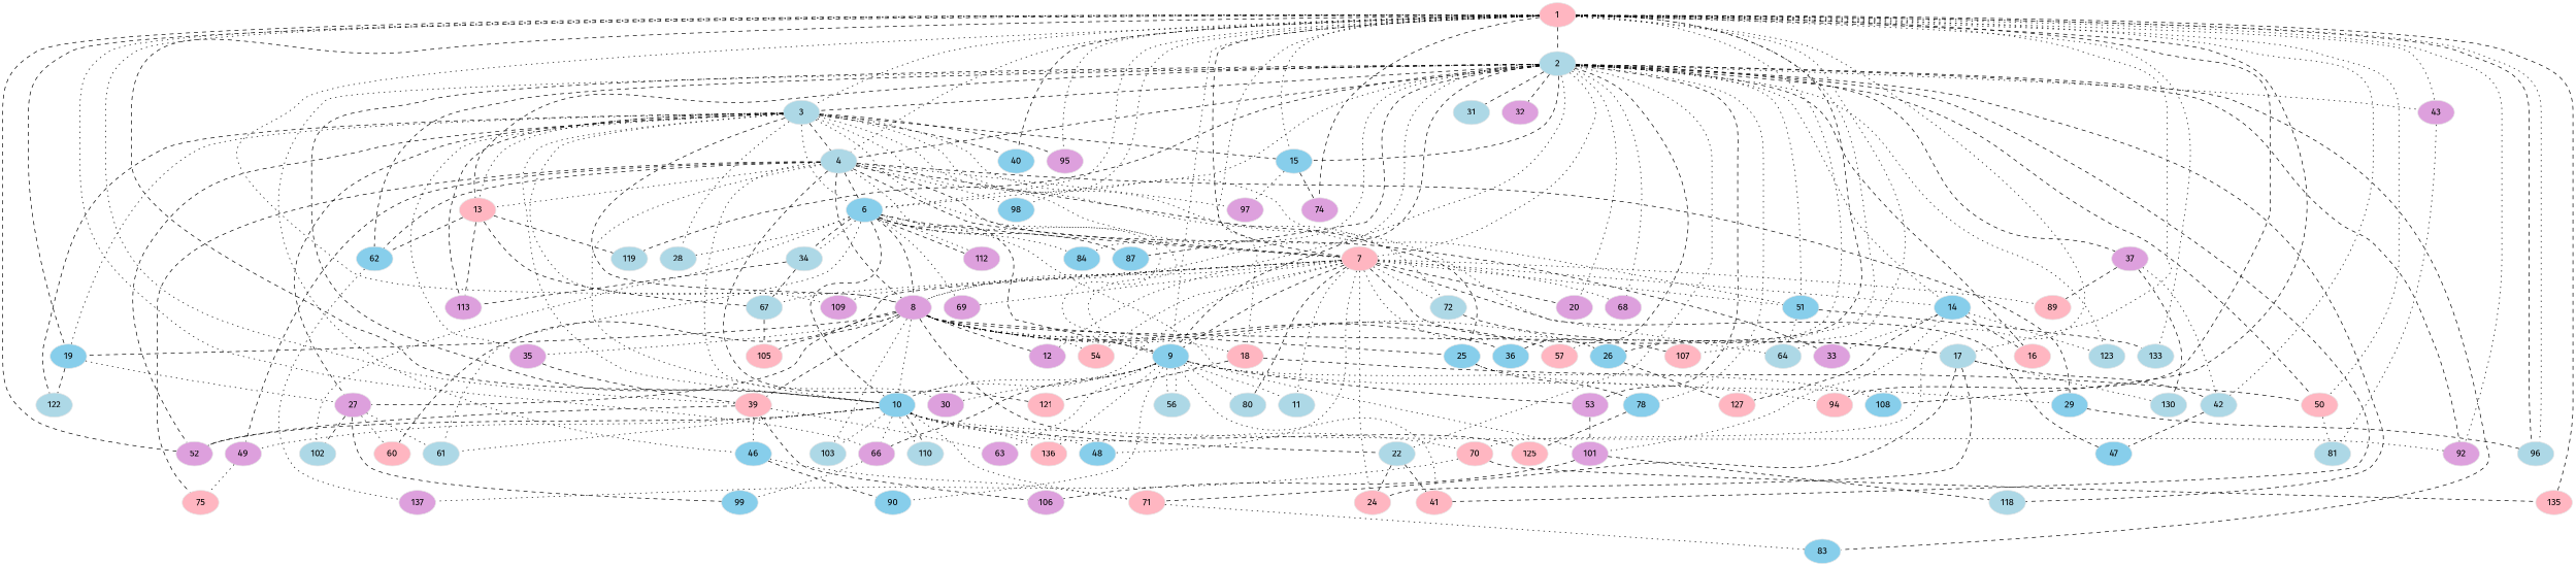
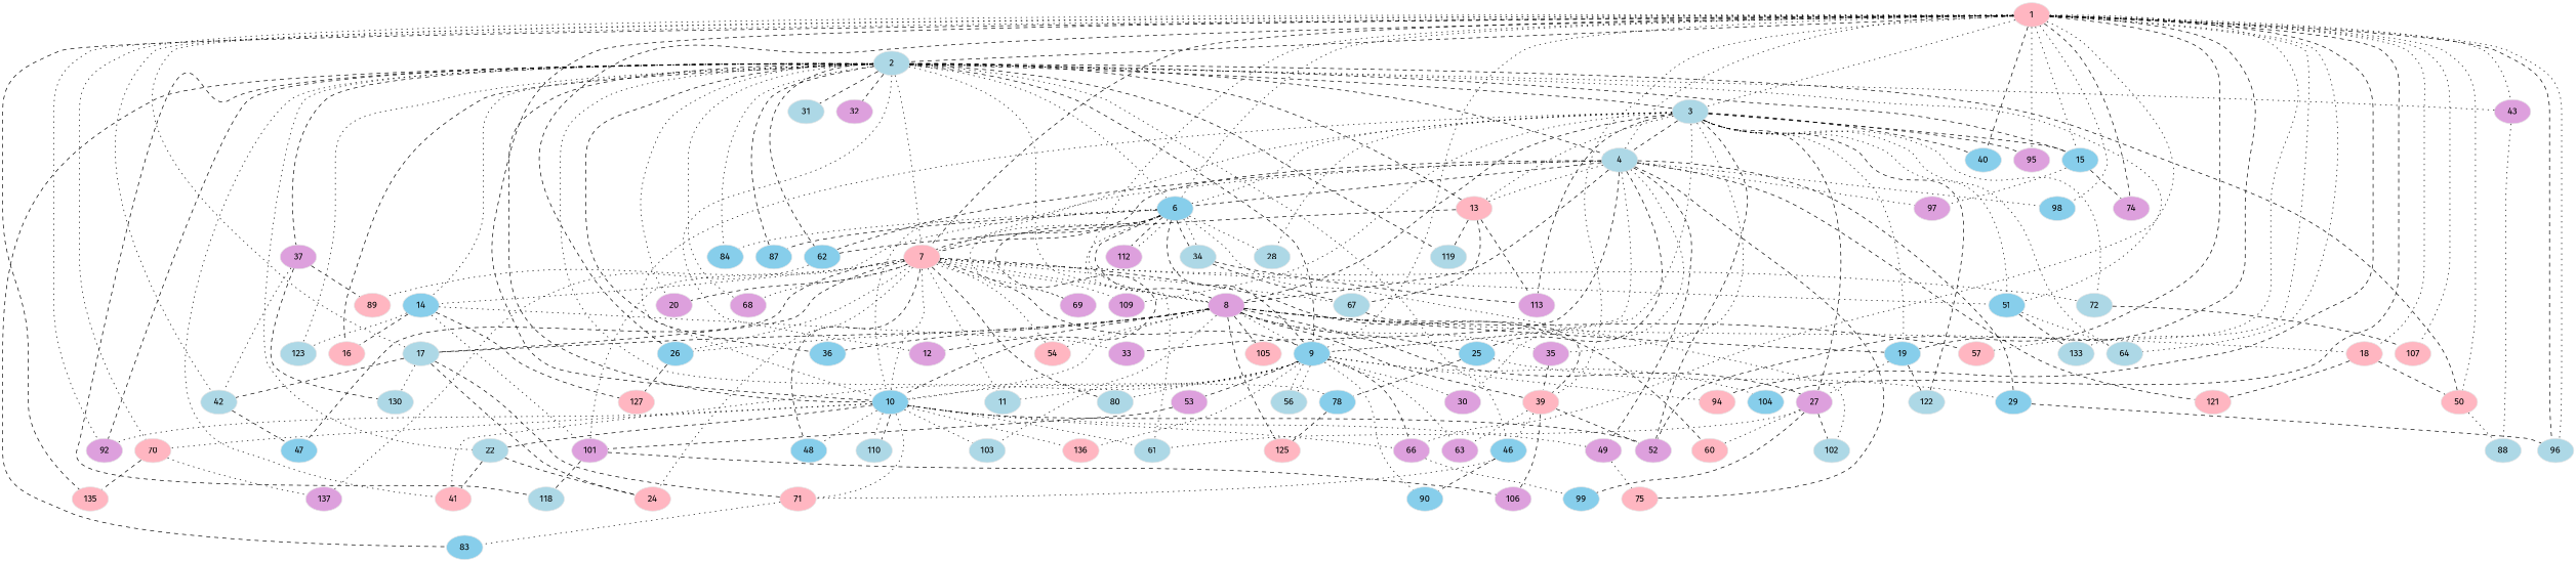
  graph {
    fontname="Fira Sans"
    node [color=gray90 fillcolor=lightblue fontname="Fira Sans" style=filled]
    edge [fontname="Fira Sans" style=dotted]
    1 [fillcolor=lightpink super="+79"]
    2 [super="+5"]
    3 [super="+58"]
    4 [super="+91"]
    6 [fillcolor=skyblue super="+77"]
    7 [fillcolor=lightpink super="+86"]
    8 [fillcolor=plum super="+38"]
    9 [fillcolor=skyblue super="+55"]
    10 [fillcolor=skyblue super="+100"]
    15 [fillcolor=skyblue super="+45"]
    17 [super="+21"]
    18 [fillcolor=lightpink]
    19 [fillcolor=skyblue super="+128"]
    26 [fillcolor=skyblue super="+76"]
    39 [fillcolor=lightpink super="+59"]
    40 [fillcolor=skyblue]
    42 [super="+115"]
    43 [fillcolor=plum]
    50 [fillcolor=lightpink super="+85"]
    52 [fillcolor=plum super="+117"]
    57 [fillcolor=lightpink]
    64 [super="+126"]
    66 [fillcolor=plum super="+111"]
    70 [fillcolor=lightpink]
    74 [fillcolor=plum]
    92 [fillcolor=plum super="+129"]
    94 [fillcolor=lightpink]
    95 [fillcolor=plum]
    96 [super="+114"]
    98 [fillcolor=skyblue]
    107 [fillcolor=lightpink]
-   108 [fillcolor=skyblue]
+   108 [fillcolor=skyblue label=104]
    133
    135 [fillcolor=lightpink]
    12 [fillcolor=plum super="+88"]
    13 [fillcolor=lightpink super="+23"]
    14 [fillcolor=skyblue]
    16 [fillcolor=lightpink]
    20 [fillcolor=plum]
    22 [super="+131"]
    31
    32 [fillcolor=plum]
    36 [fillcolor=skyblue]
    37 [fillcolor=plum]
    41 [fillcolor=lightpink super="+132"]
    46 [fillcolor=skyblue]
    51 [fillcolor=skyblue super="+82"]
    53 [fillcolor=plum]
    62 [fillcolor=skyblue super="+65"]
    68 [fillcolor=plum]
    78 [fillcolor=skyblue super="+124"]
    83 [fillcolor=skyblue]
    84 [fillcolor=skyblue]
    87 [fillcolor=skyblue]
    118
    119
    123
    27 [fillcolor=plum super="+44"]
    28
    35 [fillcolor=plum]
    72
    109 [fillcolor=plum]
    113 [fillcolor=plum super="+134"]
    122
    25 [fillcolor=skyblue]
    29 [fillcolor=skyblue]
    30 [fillcolor=plum]
    33 [fillcolor=plum]
    49 [fillcolor=plum]
    75 [fillcolor=lightpink]
    97 [fillcolor=plum]
    121 [fillcolor=lightpink]
    34
    61 [super="+93"]
    69 [fillcolor=plum]
    101 [fillcolor=plum super="+116"]
    102
    112 [fillcolor=plum]
    11
    24 [fillcolor=lightpink super="+120"]
    47 [fillcolor=skyblue]
    48 [fillcolor=skyblue]
    54 [fillcolor=lightpink]
    60 [fillcolor=lightpink]
    67 [super="+73"]
    80
    89 [fillcolor=lightpink]
    103
    105 [fillcolor=lightpink]
    125 [fillcolor=lightpink]
    56 [super="+104"]
    63 [fillcolor=plum]
    90 [fillcolor=skyblue]
    136 [fillcolor=lightpink]
    71 [fillcolor=lightpink]
    110
    130
    127 [fillcolor=lightpink]
    106 [fillcolor=plum]
-   81
+   81 [label=88]
    99 [fillcolor=skyblue]
    137 [fillcolor=plum]
    1 -- 2 [style=dashed weight=2]
    1 -- 3
    1 -- 4
    1 -- 6
    1 -- 7 [style=dashed]
    1 -- 8
    1 -- 9
    1 -- 10 [style=dashed]
    1 -- 15
    1 -- 17
    1 -- 18
    1 -- 19 [style=dashed]
    1 -- 26 [style=dashed]
    1 -- 39
    1 -- 40 [style=dashed]
    1 -- 42
    1 -- 43
    1 -- 50
    1 -- 52 [style=dashed]
    1 -- 57
    1 -- 64
    1 -- 66
    1 -- 70
    1 -- 74 [style=dashed]
    1 -- 92
    1 -- 94 [style=dashed]
    1 -- 95
    1 -- 96 [style=dashed]
    1 -- 96
    1 -- 98
    1 -- 107
    1 -- 108 [style=dashed]
    1 -- 133
    1 -- 135 [style=dashed]
    2 -- 3 [style=dashed weight=2]
    2 -- 4 [style=dashed weight=2]
    2 -- 6 [weight=2]
    2 -- 7 [weight=2]
    2 -- 8 [weight=3]
    2 -- 9 [style=dashed weight=2]
    2 -- 10 [style=dashed weight=2]
    2 -- 15 [style=dashed]
    2 -- 43
    2 -- 50 [style=dashed]
    2 -- 92 [style=dashed]
    2 -- 12 [weight=2]
    2 -- 13 [style=dashed]
    2 -- 14
    2 -- 16 [style=dashed]
    2 -- 20
    2 -- 22
    2 -- 31 [style=dashed weight=2]
    2 -- 32 [style=dashed]
    2 -- 36 [style=dashed]
    2 -- 37 [style=dashed weight=2]
-   2 -- 41 [style=dashed]
+   2 -- 41
    2 -- 46
    2 -- 51
-   2 -- 53 [style=dashed]
    2 -- 62 [style=dashed]
    2 -- 68
    2 -- 78 [weight=2]
    2 -- 83 [style=dashed]
    2 -- 84
    2 -- 87 [style=dashed]
    2 -- 118 [style=dashed]
    2 -- 119 [style=dashed]
    2 -- 123
    3 -- 4 [style=dashed]
    3 -- 6
    3 -- 7
    3 -- 8 [style=dashed weight=2]
    3 -- 9
    3 -- 10
    3 -- 15 [style=dashed]
    3 -- 19
    3 -- 40 [style=dashed]
    3 -- 52 [style=dashed]
    3 -- 64
    3 -- 95 [style=dashed]
    3 -- 13
    3 -- 51
    3 -- 27 [style=dashed]
    3 -- 28
    3 -- 35
    3 -- 72
    3 -- 109
    3 -- 113 [style=dashed]
    3 -- 122 [style=dashed]
    4 -- 6 [style=dashed]
    4 -- 7 [style=dashed weight=3]
    4 -- 8 [style=dashed]
    4 -- 9
    4 -- 10
    4 -- 98
    4 -- 13
    4 -- 62 [style=dashed]
    4 -- 25 [style=dashed]
    4 -- 29 [style=dashed]
    4 -- 30
    4 -- 33 [style=dashed]
    4 -- 49 [style=dashed]
    4 -- 75 [style=dashed]
    4 -- 97
    4 -- 121 [style=dashed]
    6 -- 7 [style=dashed]
    6 -- 8 [style=dashed]
    6 -- 9 [style=dashed]
    6 -- 10 [style=dashed weight=2]
    6 -- 84
    6 -- 87 [style=dashed]
    6 -- 28
    6 -- 34 [style=dashed]
    6 -- 34
    6 -- 61
    6 -- 69
    6 -- 101
    6 -- 102
    6 -- 112 [style=dashed]
    6 -- 112
    7 -- 8
    7 -- 9 [style=dashed]
    7 -- 10
    7 -- 17 [style=dashed]
    7 -- 26
    7 -- 14
    7 -- 20 [style=dashed]
    7 -- 51
    7 -- 68
    7 -- 72
    7 -- 109
    7 -- 69
    7 -- 11
    7 -- 24 [weight=2]
    7 -- 47 [style=dashed]
-   7 -- 48
+   7 -- 48 [style=dashed]
    7 -- 54
    7 -- 60 [style=dashed]
    7 -- 67
    7 -- 80 [style=dashed]
    7 -- 89
    8 -- 9
    8 -- 10
    8 -- 17 [style=dashed]
    8 -- 18
    8 -- 19 [style=dashed]
    8 -- 26
    8 -- 39 [style=dashed]
    8 -- 57 [style=dashed]
    8 -- 12 [style=dashed]
    8 -- 36 [style=dashed]
    8 -- 27 [style=dashed]
    8 -- 35
    8 -- 25 [style=dashed]
    8 -- 54
    8 -- 103
    8 -- 105 [style=dashed]
    8 -- 125 [style=dashed]
    9 -- 10
    9 -- 66 [style=dashed]
    9 -- 94
    9 -- 108
    9 -- 41
    9 -- 53 [style=dashed]
    9 -- 30
    9 -- 11
    9 -- 80
    9 -- 56 [weight=2]
    9 -- 56
    9 -- 63
    9 -- 90
    9 -- 136
    10 -- 52 [style=dashed]
    10 -- 66
    10 -- 70
    10 -- 92
    10 -- 22 [style=dashed]
    10 -- 49
    10 -- 61
    10 -- 48
    10 -- 103
    10 -- 136
    10 -- 71
    10 -- 110
    10 -- 110 [style=dashed]
    15 -- 74 [style=dashed]
    15 -- 97
    17 -- 42 [style=dashed]
    17 -- 24 [style=dashed]
    17 -- 71 [style=dashed]
    17 -- 130
    18 -- 50 [style=dashed]
    18 -- 121 [style=dashed]
    19 -- 27
    19 -- 122 [style=dashed]
    26 -- 127 [style=dashed]
    39 -- 52 [style=dashed]
    39 -- 46
    39 -- 63
    39 -- 106 [style=dashed]
    42 -- 47 [style=dashed]
    43 -- 81
    50 -- 81
    66 -- 99
    70 -- 135 [style=dashed]
    70 -- 137
    13 -- 62 [style=dashed]
    13 -- 119 [style=dashed]
    13 -- 113 [style=dashed]
    13 -- 67 [style=dashed]
    14 -- 16 [style=dashed]
    14 -- 123
    14 -- 33
    14 -- 101
    14 -- 127 [style=dashed]
    22 -- 41 [style=dashed]
    22 -- 24 [style=dashed]
    37 -- 42
    37 -- 89 [style=dashed]
    37 -- 130 [style=dashed]
    46 -- 90 [style=dashed]
    46 -- 71
    51 -- 64
    51 -- 133 [style=dashed]
    53 -- 101 [style=dashed]
    62 -- 137
    78 -- 125 [style=dashed]
    27 -- 61
    27 -- 102 [style=dashed]
    27 -- 60
    27 -- 99 [style=dashed]
    35 -- 39 [style=dashed]
    72 -- 107 [style=dashed]
    25 -- 78 [style=dashed]
    25 -- 29
    29 -- 96 [style=dashed]
    49 -- 75
    34 -- 113 [style=dashed]
    34 -- 67 [style=dashed]
    101 -- 118 [style=dashed]
    101 -- 106 [style=dashed]
-   67 -- 105 [style=dashed]
+   67 -- 39 [style=dashed]
    71 -- 83
  }
